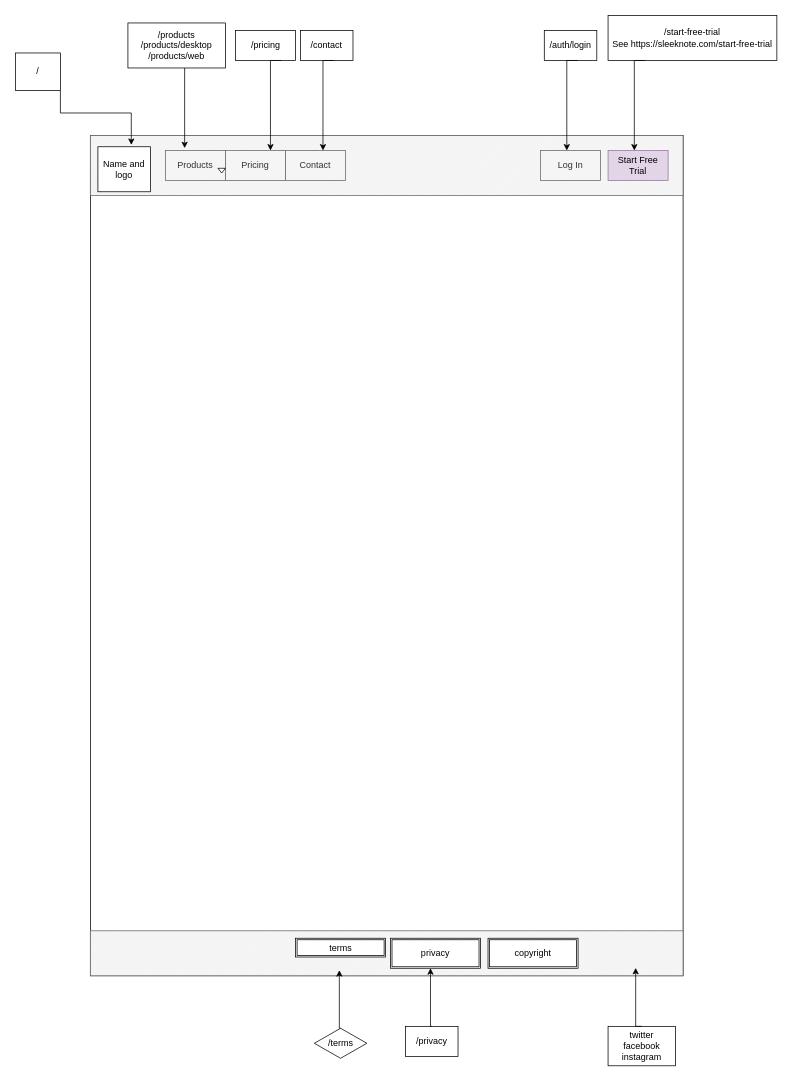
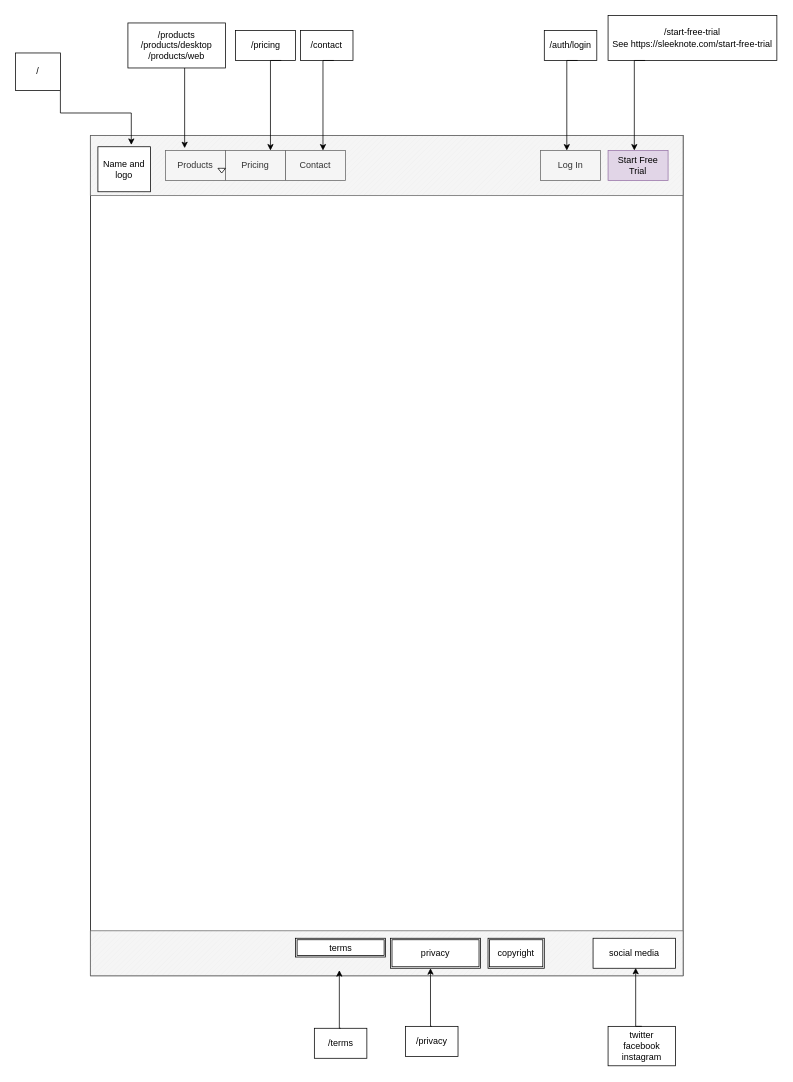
  <mxCell id="0" />
  <mxCell id="1" parent="0" />
  <mxCell id="2" value="" style="rounded=0;whiteSpace=wrap;html=1;" parent="1" vertex="1"><mxGeometry x="120" y="180" width="790" height="1120" as="geometry" /></mxCell>
  <mxCell id="3" value="" style="verticalLabelPosition=bottom;verticalAlign=top;html=1;shape=mxgraph.basic.patternFillRect;fillStyle=diag;step=5;fillStrokeWidth=0.2;fillStrokeColor=#dddddd;fillColor=#f5f5f5;strokeColor=#666666;fontColor=#333333;" parent="1" vertex="1"><mxGeometry x="120" y="180" width="790" height="80" as="geometry" /></mxCell>
  <mxCell id="4" value="" style="verticalLabelPosition=bottom;verticalAlign=top;html=1;shape=mxgraph.basic.patternFillRect;fillStyle=diag;step=5;fillStrokeWidth=0.2;fillStrokeColor=#dddddd;fillColor=#f5f5f5;strokeColor=#666666;fontColor=#333333;" parent="1" vertex="1"><mxGeometry x="120" y="1240" width="790" height="60" as="geometry" /></mxCell>
- <mxCell id="5" value="copyright" style="shape=ext;double=1;rounded=0;whiteSpace=wrap;html=1;" parent="1" vertex="1"><mxGeometry x="650" y="1250" width="120" height="40" as="geometry" /></mxCell>
+ <mxCell id="5" value="copyright" style="shape=ext;double=1;rounded=0;whiteSpace=wrap;html=1;" parent="1" vertex="1"><mxGeometry x="650" y="1250" width="75" height="40" as="geometry" /></mxCell>
+ <mxCell id="6" value="social media" style="rounded=0;whiteSpace=wrap;html=1;" parent="1" vertex="1"><mxGeometry x="790" y="1250" width="110" height="40" as="geometry" /></mxCell>
  <mxCell id="7" value="Name and logo" style="rounded=0;whiteSpace=wrap;html=1;" parent="1" vertex="1"><mxGeometry x="130" y="195" width="70" height="60" as="geometry" /></mxCell>
  <mxCell id="8" value="Start Free Trial" style="rounded=0;whiteSpace=wrap;html=1;fillColor=#e1d5e7;strokeColor=#9673a6;" parent="1" vertex="1"><mxGeometry x="810" y="200" width="80" height="40" as="geometry" /></mxCell>
  <mxCell id="9" value="Log In" style="rounded=0;whiteSpace=wrap;html=1;fillColor=#f5f5f5;strokeColor=#666666;fontColor=#333333;" parent="1" vertex="1"><mxGeometry x="720" y="200" width="80" height="40" as="geometry" /></mxCell>
  <mxCell id="10" value="Contact" style="rounded=0;whiteSpace=wrap;html=1;fillColor=#f5f5f5;strokeColor=#666666;fontColor=#333333;" parent="1" vertex="1"><mxGeometry x="380" y="200" width="80" height="40" as="geometry" /></mxCell>
  <mxCell id="11" value="Products" style="rounded=0;whiteSpace=wrap;html=1;fillColor=#f5f5f5;strokeColor=#666666;fontColor=#333333;" parent="1" vertex="1"><mxGeometry x="220" y="200" width="80" height="40" as="geometry" /></mxCell>
  <mxCell id="12" value="Pricing" style="rounded=0;whiteSpace=wrap;html=1;fillColor=#f5f5f5;strokeColor=#666666;fontColor=#333333;" parent="1" vertex="1"><mxGeometry x="300" y="200" width="80" height="40" as="geometry" /></mxCell>
  <mxCell id="13" value="" style="html=1;shadow=0;dashed=0;align=center;verticalAlign=middle;shape=mxgraph.arrows2.arrow;dy=0.67;dx=20;notch=0;rotation=90;" parent="1" vertex="1"><mxGeometry x="291.88" y="221.88" width="6.25" height="10" as="geometry" /></mxCell>
  <mxCell id="14" value="terms" style="shape=ext;double=1;rounded=0;whiteSpace=wrap;html=1;" parent="1" vertex="1"><mxGeometry x="393.5" y="1250" width="120" height="25" as="geometry" /></mxCell>
  <mxCell id="15" value="privacy" style="shape=ext;double=1;rounded=0;whiteSpace=wrap;html=1;" parent="1" vertex="1"><mxGeometry x="520" y="1250" width="120" height="40" as="geometry" /></mxCell>
  <mxCell id="16" style="edgeStyle=orthogonalEdgeStyle;rounded=0;orthogonalLoop=1;jettySize=auto;html=1;exitX=1;exitY=1;exitDx=0;exitDy=0;entryX=0.069;entryY=0.157;entryDx=0;entryDy=0;entryPerimeter=0;" parent="1" source="17" target="3" edge="1"><mxGeometry relative="1" as="geometry" /></mxCell>
  <mxCell id="17" value="/" style="rounded=0;whiteSpace=wrap;html=1;" parent="1" vertex="1"><mxGeometry x="20" y="70" width="60" height="50" as="geometry" /></mxCell>
  <mxCell id="18" value="" style="edgeStyle=segmentEdgeStyle;endArrow=classic;html=1;rounded=0;entryX=0.159;entryY=0.211;entryDx=0;entryDy=0;entryPerimeter=0;" parent="1" target="3" edge="1"><mxGeometry width="50" height="50" relative="1" as="geometry"><mxPoint x="260" y="40" as="sourcePoint" /><mxPoint x="310" y="-10" as="targetPoint" /></mxGeometry></mxCell>
  <mxCell id="19" value="/products&lt;br&gt;/products/desktop&lt;br&gt;/products/web" style="rounded=0;whiteSpace=wrap;html=1;" parent="1" vertex="1"><mxGeometry x="170" y="30" width="130" height="60" as="geometry" /></mxCell>
  <mxCell id="20" value="/contact" style="rounded=0;whiteSpace=wrap;html=1;" parent="1" vertex="1"><mxGeometry x="400" y="40" width="70" height="40" as="geometry" /></mxCell>
  <mxCell id="21" value="/pricing" style="rounded=0;whiteSpace=wrap;html=1;" parent="1" vertex="1"><mxGeometry x="313.5" y="40" width="80" height="40" as="geometry" /></mxCell>
  <mxCell id="22" value="" style="edgeStyle=segmentEdgeStyle;endArrow=classic;html=1;rounded=0;" parent="1" edge="1"><mxGeometry width="50" height="50" relative="1" as="geometry"><mxPoint x="374.42" y="80" as="sourcePoint" /><mxPoint x="360" y="200" as="targetPoint" /></mxGeometry></mxCell>
  <mxCell id="23" value="" style="edgeStyle=segmentEdgeStyle;endArrow=classic;html=1;rounded=0;" parent="1" edge="1"><mxGeometry width="50" height="50" relative="1" as="geometry"><mxPoint x="444.42" y="80" as="sourcePoint" /><mxPoint x="430" y="200" as="targetPoint" /></mxGeometry></mxCell>
  <mxCell id="24" value="/auth/login" style="rounded=0;whiteSpace=wrap;html=1;" parent="1" vertex="1"><mxGeometry x="725" y="40" width="70" height="40" as="geometry" /></mxCell>
  <mxCell id="25" value="" style="edgeStyle=segmentEdgeStyle;endArrow=classic;html=1;rounded=0;" parent="1" edge="1"><mxGeometry width="50" height="50" relative="1" as="geometry"><mxPoint x="769.42" y="80" as="sourcePoint" /><mxPoint x="755" y="200" as="targetPoint" /></mxGeometry></mxCell>
  <mxCell id="26" value="/start-free-trial&lt;br&gt;See&amp;nbsp;https://sleeknote.com/start-free-trial" style="rounded=0;whiteSpace=wrap;html=1;" parent="1" vertex="1"><mxGeometry x="810" y="20" width="225" height="60" as="geometry" /></mxCell>
  <mxCell id="27" value="" style="edgeStyle=segmentEdgeStyle;endArrow=classic;html=1;rounded=0;" parent="1" edge="1"><mxGeometry width="50" height="50" relative="1" as="geometry"><mxPoint x="859.42" y="80" as="sourcePoint" /><mxPoint x="845" y="200" as="targetPoint" /></mxGeometry></mxCell>
- <mxCell id="28" value="/terms" style="rhombus;whiteSpace=wrap;html=1;" parent="1" vertex="1"><mxGeometry x="418.5" y="1370" width="70" height="40" as="geometry" /></mxCell>
+ <mxCell id="28" value="/terms" style="rounded=0;whiteSpace=wrap;html=1;" parent="1" vertex="1"><mxGeometry x="418.5" y="1370" width="70" height="40" as="geometry" /></mxCell>
  <mxCell id="29" value="" style="edgeStyle=segmentEdgeStyle;endArrow=classic;html=1;rounded=0;entryX=0.42;entryY=0.876;entryDx=0;entryDy=0;entryPerimeter=0;exitX=0.5;exitY=0;exitDx=0;exitDy=0;" parent="1" source="28" target="4" edge="1"><mxGeometry width="50" height="50" relative="1" as="geometry"><mxPoint x="462.92" y="1410" as="sourcePoint" /><mxPoint x="448.5" y="1530" as="targetPoint" /></mxGeometry></mxCell>
  <mxCell id="30" value="twitter&lt;br&gt;facebook&lt;br&gt;instagram" style="rounded=0;whiteSpace=wrap;html=1;" parent="1" vertex="1"><mxGeometry x="810" y="1367.44" width="90" height="52.56" as="geometry" /></mxCell>
  <mxCell id="31" value="" style="edgeStyle=segmentEdgeStyle;endArrow=classic;html=1;rounded=0;exitX=0.5;exitY=0;exitDx=0;exitDy=0;entryX=0.92;entryY=0.825;entryDx=0;entryDy=0;entryPerimeter=0;" parent="1" source="30" target="4" edge="1"><mxGeometry width="50" height="50" relative="1" as="geometry"><mxPoint x="472.92" y="1420" as="sourcePoint" /><mxPoint x="705" y="1310" as="targetPoint" /></mxGeometry></mxCell>
  <mxCell id="32" value="/privacy" style="rounded=0;whiteSpace=wrap;html=1;" parent="1" vertex="1"><mxGeometry x="540" y="1367.44" width="70" height="40" as="geometry" /></mxCell>
  <mxCell id="33" value="" style="edgeStyle=segmentEdgeStyle;endArrow=classic;html=1;rounded=0;entryX=0.42;entryY=0.876;entryDx=0;entryDy=0;entryPerimeter=0;exitX=0.5;exitY=0;exitDx=0;exitDy=0;" parent="1" source="32" edge="1"><mxGeometry width="50" height="50" relative="1" as="geometry"><mxPoint x="584.42" y="1407.44" as="sourcePoint" /><mxPoint x="573.3" y="1290" as="targetPoint" /></mxGeometry></mxCell>
